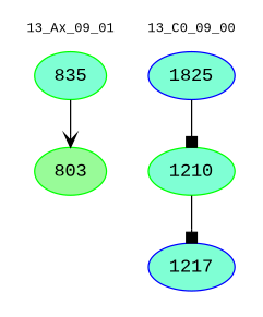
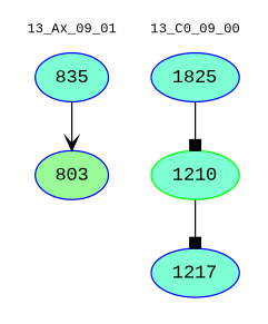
  digraph {
    fontname="Liberation Mono"
    node [color=blue fillcolor=aquamarine fontname="Liberation Mono" style=filled]
    edge [arrowhead=box color=black fontname="Liberation Mono"]
-   n1 [color=green label=835]
-   n2 [color=green fillcolor=palegreen label=803]
+   n1 [label=835]
+   n2 [fillcolor=palegreen label=803]
    n3 [label=1825]
    n4 [color=green label=1210]
    n5 [label=1217]
    subgraph cluster_1 {
      color=white
      fontsize=10
      label="13_Ax_09_01"
      n1
      n2
    }
    subgraph cluster_2 {
      color=white
      fontsize=10
      label="13_C0_09_00"
      n3
      n4
      n5
    }
    n1 -> n2 [arrowhead=vee]
    n3 -> n4
    n4 -> n5
  }
